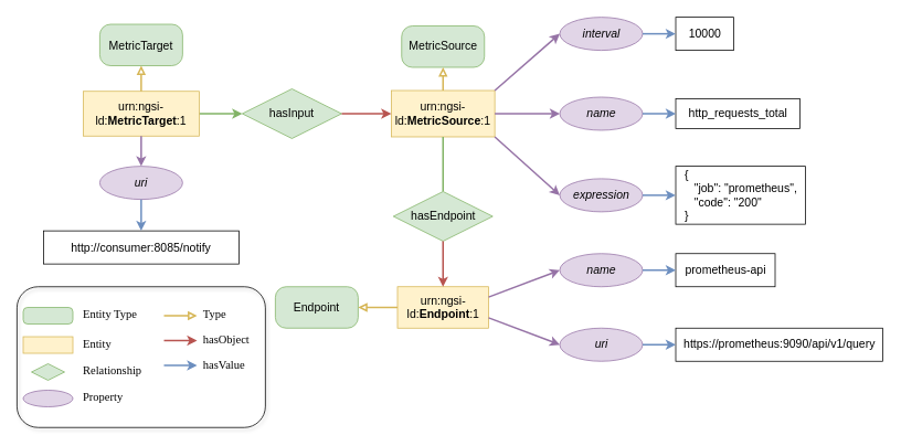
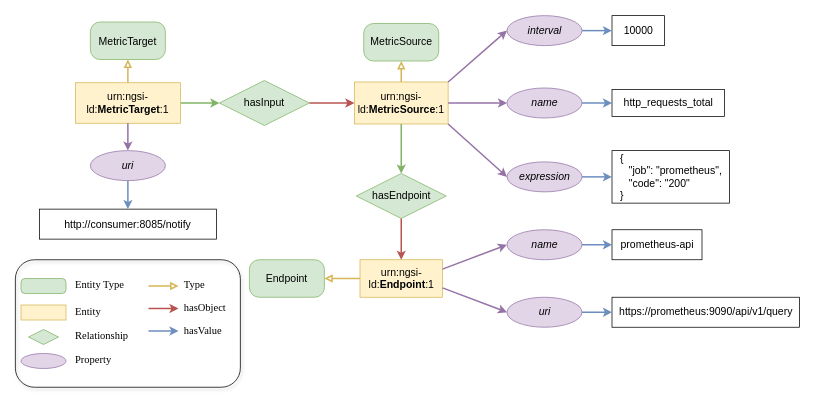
  <mxCell id="0" />
  <mxCell id="1" parent="0" />
  <mxCell id="2" value="urn:ngsi-ld:&lt;b style=&quot;font-size: 14px;&quot;&gt;MetricSource&lt;/b&gt;:1" style="whiteSpace=wrap;html=1;align=center;fillColor=#fff2cc;strokeColor=#d6b656;fontSize=14;" parent="1" vertex="1"><mxGeometry x="472" y="108.49" width="125" height="56" as="geometry" /></mxCell>
  <mxCell id="3" value="MetricSource" style="rounded=1;arcSize=26;whiteSpace=wrap;html=1;align=center;fillColor=#d5e8d4;strokeColor=#82b366;fontSize=14;" parent="1" vertex="1"><mxGeometry x="484.5" y="30.49" width="100" height="50" as="geometry" /></mxCell>
  <mxCell id="4" value="" style="endArrow=block;html=1;fillColor=#fff2cc;strokeColor=#d6b656;exitX=0.5;exitY=0;exitDx=0;exitDy=0;entryX=0.5;entryY=1;entryDx=0;entryDy=0;endFill=0;strokeWidth=2;" parent="1" source="2" target="3" edge="1"><mxGeometry relative="1" as="geometry"><mxPoint x="459.5" y="50.49" as="sourcePoint" /><mxPoint x="459.5" y="20.49" as="targetPoint" /></mxGeometry></mxCell>
  <mxCell id="5" value="interval" style="ellipse;whiteSpace=wrap;html=1;align=center;fillColor=#e1d5e7;strokeColor=#9673a6;fontStyle=2;fontSize=14;" parent="1" vertex="1"><mxGeometry x="675.5" y="20" width="100" height="40" as="geometry" /></mxCell>
  <mxCell id="6" value="&lt;font style=&quot;font-size: 14px;&quot;&gt;10000&lt;/font&gt;" style="whiteSpace=wrap;html=1;align=center;fontSize=14;" parent="1" vertex="1"><mxGeometry x="815.5" y="20" width="70" height="40" as="geometry" /></mxCell>
  <mxCell id="7" value="" style="endArrow=classic;html=1;fillColor=#dae8fc;strokeColor=#6c8ebf;strokeWidth=2;entryX=0;entryY=0.5;entryDx=0;entryDy=0;exitX=1;exitY=0.5;exitDx=0;exitDy=0;" parent="1" source="5" target="6" edge="1"><mxGeometry relative="1" as="geometry"><mxPoint x="974" y="-9.5" as="sourcePoint" /><mxPoint x="974" y="-19.5" as="targetPoint" /></mxGeometry></mxCell>
  <mxCell id="8" value="" style="endArrow=classic;html=1;fillColor=#e1d5e7;strokeColor=#9673a6;strokeWidth=2;exitX=1;exitY=0;exitDx=0;exitDy=0;entryX=0;entryY=0.5;entryDx=0;entryDy=0;" parent="1" source="2" target="5" edge="1"><mxGeometry relative="1" as="geometry"><mxPoint x="826.5" y="-13.51" as="sourcePoint" /><mxPoint x="868.5" y="-13.51" as="targetPoint" /></mxGeometry></mxCell>
- <mxCell id="9" value="" style="endArrow=none;html=1;fillColor=#d5e8d4;strokeColor=#82b366;strokeWidth=2;exitX=0.5;exitY=1;exitDx=0;exitDy=0;" parent="1" source="2" target="10" edge="1"><mxGeometry relative="1" as="geometry"><mxPoint x="951.5" y="87.24" as="sourcePoint" /><mxPoint x="733.5" y="160.74" as="targetPoint" /></mxGeometry></mxCell>
+ <mxCell id="9" value="" style="endArrow=classic;html=1;fillColor=#d5e8d4;strokeColor=#82b366;strokeWidth=2;exitX=0.5;exitY=1;exitDx=0;exitDy=0;" parent="1" source="2" target="10" edge="1"><mxGeometry relative="1" as="geometry"><mxPoint x="951.5" y="87.24" as="sourcePoint" /><mxPoint x="733.5" y="160.74" as="targetPoint" /></mxGeometry></mxCell>
  <mxCell id="10" value="hasEndpoint" style="shape=rhombus;perimeter=rhombusPerimeter;whiteSpace=wrap;html=1;align=center;fillColor=#d5e8d4;strokeColor=#82b366;fontSize=14;" parent="1" vertex="1"><mxGeometry x="474.5" y="230.49" width="120" height="60" as="geometry" /></mxCell>
  <mxCell id="11" value="urn:ngsi-ld:&lt;b style=&quot;font-size: 14px&quot;&gt;Endpoint&lt;/b&gt;:1" style="whiteSpace=wrap;html=1;align=center;fillColor=#fff2cc;strokeColor=#d6b656;fontSize=14;" parent="1" vertex="1"><mxGeometry x="479.5" y="345.49" width="110" height="50" as="geometry" /></mxCell>
  <mxCell id="12" value="Endpoint" style="rounded=1;arcSize=26;whiteSpace=wrap;html=1;align=center;fillColor=#d5e8d4;strokeColor=#82b366;fontSize=14;" parent="1" vertex="1"><mxGeometry x="332" y="345.49" width="100" height="50" as="geometry" /></mxCell>
  <mxCell id="13" value="" style="endArrow=classic;html=1;fillColor=#f8cecc;strokeColor=#b85450;exitX=0.5;exitY=1;exitDx=0;exitDy=0;strokeWidth=2;" parent="1" source="10" target="11" edge="1"><mxGeometry relative="1" as="geometry"><mxPoint x="1104.5" y="65.49" as="sourcePoint" /><mxPoint x="1133.5" y="65.49" as="targetPoint" /></mxGeometry></mxCell>
  <mxCell id="14" value="" style="endArrow=block;html=1;fillColor=#fff2cc;strokeColor=#d6b656;exitX=0;exitY=0.5;exitDx=0;exitDy=0;entryX=1;entryY=0.5;entryDx=0;entryDy=0;endFill=0;strokeWidth=2;" parent="1" source="11" target="12" edge="1"><mxGeometry relative="1" as="geometry"><mxPoint x="794" y="49" as="sourcePoint" /><mxPoint x="794" y="19" as="targetPoint" /></mxGeometry></mxCell>
  <mxCell id="15" value="name" style="ellipse;whiteSpace=wrap;html=1;align=center;fillColor=#e1d5e7;strokeColor=#9673a6;fontStyle=2;fontSize=14;" parent="1" vertex="1"><mxGeometry x="675.5" y="305.49" width="100" height="40" as="geometry" /></mxCell>
  <mxCell id="16" value="" style="endArrow=classic;html=1;fillColor=#e1d5e7;strokeColor=#9673a6;strokeWidth=2;exitX=1;exitY=0.25;exitDx=0;exitDy=0;entryX=0;entryY=0.5;entryDx=0;entryDy=0;" parent="1" source="11" target="15" edge="1"><mxGeometry relative="1" as="geometry"><mxPoint x="1243.5" y="20.99" as="sourcePoint" /><mxPoint x="1323.5" y="-31.51" as="targetPoint" /></mxGeometry></mxCell>
  <mxCell id="17" value="&lt;font style=&quot;font-size: 14px;&quot;&gt;prometheus-api&lt;/font&gt;" style="whiteSpace=wrap;html=1;align=center;fontSize=14;" parent="1" vertex="1"><mxGeometry x="815.5" y="305.49" width="120" height="40" as="geometry" /></mxCell>
  <mxCell id="18" value="" style="endArrow=classic;html=1;fillColor=#dae8fc;strokeColor=#6c8ebf;strokeWidth=2;entryX=0;entryY=0.5;entryDx=0;entryDy=0;exitX=1;exitY=0.5;exitDx=0;exitDy=0;" parent="1" source="15" target="17" edge="1"><mxGeometry relative="1" as="geometry"><mxPoint x="782.5" y="329.5" as="sourcePoint" /><mxPoint x="912.5" y="339.5" as="targetPoint" /></mxGeometry></mxCell>
  <mxCell id="19" value="name" style="ellipse;whiteSpace=wrap;html=1;align=center;fillColor=#e1d5e7;strokeColor=#9673a6;fontStyle=2;fontSize=14;" parent="1" vertex="1"><mxGeometry x="675.5" y="116.49" width="100" height="40" as="geometry" /></mxCell>
  <mxCell id="20" value="&lt;div style=&quot;font-size: 14px&quot;&gt;http_requests_total&lt;/div&gt;" style="whiteSpace=wrap;html=1;align=center;fontSize=14;" parent="1" vertex="1"><mxGeometry x="815.5" y="118.49" width="150" height="36" as="geometry" /></mxCell>
  <mxCell id="21" value="" style="endArrow=classic;html=1;fillColor=#e1d5e7;strokeColor=#9673a6;strokeWidth=2;exitX=1;exitY=0.5;exitDx=0;exitDy=0;entryX=0;entryY=0.5;entryDx=0;entryDy=0;" parent="1" source="2" target="19" edge="1"><mxGeometry relative="1" as="geometry"><mxPoint x="684.5" y="121.49" as="sourcePoint" /><mxPoint x="794.5" y="26.49" as="targetPoint" /></mxGeometry></mxCell>
  <mxCell id="22" value="" style="endArrow=classic;html=1;fillColor=#dae8fc;strokeColor=#6c8ebf;strokeWidth=2;entryX=0;entryY=0.5;entryDx=0;entryDy=0;exitX=1;exitY=0.5;exitDx=0;exitDy=0;" parent="1" source="19" target="20" edge="1"><mxGeometry relative="1" as="geometry"><mxPoint x="785.5" y="158.5" as="sourcePoint" /><mxPoint x="825.5" y="158.5" as="targetPoint" /></mxGeometry></mxCell>
  <mxCell id="23" value="expression" style="ellipse;whiteSpace=wrap;html=1;align=center;fillColor=#e1d5e7;strokeColor=#9673a6;fontStyle=2;fontSize=14;" parent="1" vertex="1"><mxGeometry x="675.5" y="215" width="100" height="40" as="geometry" /></mxCell>
  <mxCell id="24" value="&lt;div style=&quot;text-align: justify ; font-size: 14px&quot;&gt;&lt;span style=&quot;font-size: 14px&quot;&gt;{&lt;/span&gt;&lt;/div&gt;&lt;div style=&quot;text-align: justify ; font-size: 14px&quot;&gt;&lt;span style=&quot;font-size: 14px&quot;&gt;&amp;nbsp; &amp;nbsp;&quot;job&quot;: &quot;prometheus&quot;,&lt;/span&gt;&lt;/div&gt;&lt;div style=&quot;text-align: justify ; font-size: 14px&quot;&gt;&lt;span style=&quot;font-size: 14px&quot;&gt;&amp;nbsp; &amp;nbsp;&quot;code&quot;: &quot;200&quot;&lt;/span&gt;&lt;/div&gt;&lt;div style=&quot;text-align: justify ; font-size: 14px&quot;&gt;&lt;span style=&quot;font-size: 14px&quot;&gt;}&lt;/span&gt;&lt;/div&gt;" style="whiteSpace=wrap;html=1;align=center;fontSize=14;" parent="1" vertex="1"><mxGeometry x="815.5" y="200" width="156.5" height="70" as="geometry" /></mxCell>
  <mxCell id="25" value="" style="endArrow=classic;html=1;fillColor=#e1d5e7;strokeColor=#9673a6;exitX=1;exitY=1;exitDx=0;exitDy=0;strokeWidth=2;entryX=0;entryY=0.5;entryDx=0;entryDy=0;" parent="1" source="2" target="23" edge="1"><mxGeometry relative="1" as="geometry"><mxPoint x="684.5" y="171.49" as="sourcePoint" /><mxPoint x="794.5" y="265.49" as="targetPoint" /></mxGeometry></mxCell>
  <mxCell id="26" value="" style="endArrow=classic;html=1;fillColor=#dae8fc;strokeColor=#6c8ebf;strokeWidth=2;entryX=0;entryY=0.5;entryDx=0;entryDy=0;exitX=1;exitY=0.5;exitDx=0;exitDy=0;" parent="1" source="23" target="24" edge="1"><mxGeometry relative="1" as="geometry"><mxPoint x="785.5" y="360.5" as="sourcePoint" /><mxPoint x="815.5" y="286.5" as="targetPoint" /></mxGeometry></mxCell>
  <mxCell id="27" value="MetricTarget" style="rounded=1;arcSize=26;whiteSpace=wrap;html=1;align=center;fillColor=#d5e8d4;strokeColor=#82b366;fontSize=14;" parent="1" vertex="1"><mxGeometry x="120" y="28.5" width="100" height="50" as="geometry" /></mxCell>
  <mxCell id="28" style="edgeStyle=orthogonalEdgeStyle;rounded=1;orthogonalLoop=1;jettySize=auto;html=1;exitX=1;exitY=0.5;exitDx=0;exitDy=0;entryX=0;entryY=0.5;entryDx=0;entryDy=0;strokeColor=#82b366;strokeWidth=2;fillColor=#d5e8d4;" parent="1" source="29" target="32" edge="1"><mxGeometry relative="1" as="geometry"><mxPoint x="280.5" y="173.98" as="targetPoint" /></mxGeometry></mxCell>
  <mxCell id="29" value="urn:ngsi-ld:&lt;b style=&quot;font-size: 14px;&quot;&gt;MetricTarget&lt;/b&gt;:1" style="whiteSpace=wrap;html=1;align=center;fillColor=#fff2cc;strokeColor=#d6b656;fontSize=14;" parent="1" vertex="1"><mxGeometry x="100" y="109.49" width="140" height="54" as="geometry" /></mxCell>
  <mxCell id="30" value="" style="endArrow=block;html=1;fillColor=#fff2cc;strokeColor=#d6b656;exitX=0.5;exitY=0;exitDx=0;exitDy=0;entryX=0.5;entryY=1;entryDx=0;entryDy=0;endFill=0;strokeWidth=2;" parent="1" source="29" target="27" edge="1"><mxGeometry relative="1" as="geometry"><mxPoint x="100" y="133.49" as="sourcePoint" /><mxPoint x="200" y="133.49" as="targetPoint" /></mxGeometry></mxCell>
  <mxCell id="31" style="edgeStyle=orthogonalEdgeStyle;rounded=1;orthogonalLoop=1;jettySize=auto;html=1;exitX=1;exitY=0.5;exitDx=0;exitDy=0;entryX=0;entryY=0.5;entryDx=0;entryDy=0;strokeColor=#b85450;strokeWidth=2;fillColor=#f8cecc;" parent="1" source="32" target="2" edge="1"><mxGeometry relative="1" as="geometry" /></mxCell>
  <mxCell id="32" value="hasInput" style="shape=rhombus;perimeter=rhombusPerimeter;whiteSpace=wrap;html=1;align=center;fillColor=#d5e8d4;strokeColor=#82b366;fontSize=14;" parent="1" vertex="1"><mxGeometry x="292" y="106.49" width="120" height="60" as="geometry" /></mxCell>
  <mxCell id="33" value="uri" style="ellipse;whiteSpace=wrap;html=1;align=center;fillColor=#e1d5e7;strokeColor=#9673a6;fontStyle=2;fontSize=14;" parent="1" vertex="1"><mxGeometry x="675.5" y="395.49" width="100" height="40" as="geometry" /></mxCell>
  <mxCell id="34" value="" style="endArrow=classic;html=1;fillColor=#e1d5e7;strokeColor=#9673a6;strokeWidth=2;exitX=1;exitY=0.75;exitDx=0;exitDy=0;entryX=0;entryY=0.5;entryDx=0;entryDy=0;" parent="1" source="11" target="33" edge="1"><mxGeometry relative="1" as="geometry"><mxPoint x="589.5" y="432.99" as="sourcePoint" /><mxPoint x="1323.5" y="18.49" as="targetPoint" /></mxGeometry></mxCell>
  <mxCell id="35" value="&lt;font style=&quot;font-size: 14px;&quot;&gt;https://prometheus:9090&lt;/font&gt;/api/v1/query" style="whiteSpace=wrap;html=1;align=center;fontSize=14;" parent="1" vertex="1"><mxGeometry x="815.5" y="395.49" width="250" height="40" as="geometry" /></mxCell>
  <mxCell id="36" value="" style="endArrow=classic;html=1;fillColor=#dae8fc;strokeColor=#6c8ebf;strokeWidth=2;entryX=0;entryY=0.5;entryDx=0;entryDy=0;exitX=1;exitY=0.5;exitDx=0;exitDy=0;" parent="1" source="33" target="35" edge="1"><mxGeometry relative="1" as="geometry"><mxPoint x="792" y="414.5" as="sourcePoint" /><mxPoint x="922.5" y="398.5" as="targetPoint" /></mxGeometry></mxCell>
  <mxCell id="37" value="uri" style="ellipse;whiteSpace=wrap;html=1;align=center;fillColor=#e1d5e7;strokeColor=#9673a6;fontStyle=2;fontSize=14;" parent="1" vertex="1"><mxGeometry x="120" y="200" width="100" height="40" as="geometry" /></mxCell>
  <mxCell id="38" value="" style="endArrow=classic;html=1;fillColor=#e1d5e7;strokeColor=#9673a6;strokeWidth=2;entryX=0.5;entryY=0;entryDx=0;entryDy=0;exitX=0.5;exitY=1;exitDx=0;exitDy=0;" parent="1" source="29" target="37" edge="1"><mxGeometry relative="1" as="geometry"><mxPoint x="-170" y="170.49" as="sourcePoint" /><mxPoint x="-250" y="140.49" as="targetPoint" /></mxGeometry></mxCell>
  <mxCell id="39" value="http://consumer:8085/notify" style="whiteSpace=wrap;html=1;align=center;fontSize=14;" parent="1" vertex="1"><mxGeometry x="52" y="278" width="236" height="40" as="geometry" /></mxCell>
  <mxCell id="40" value="" style="endArrow=classic;html=1;fillColor=#dae8fc;strokeColor=#6c8ebf;strokeWidth=2;entryX=0.5;entryY=0;entryDx=0;entryDy=0;exitX=0.5;exitY=1;exitDx=0;exitDy=0;" parent="1" source="37" target="39" edge="1"><mxGeometry relative="1" as="geometry"><mxPoint x="-338.5" y="71.74" as="sourcePoint" /><mxPoint x="-208" y="55.74" as="targetPoint" /></mxGeometry></mxCell>
  <mxCell id="41" value="" style="rounded=1;whiteSpace=wrap;html=1;fillColor=none;glass=0;shadow=1;sketch=0;container=1;" parent="1" vertex="1"><mxGeometry x="20" y="345.49" width="300" height="170" as="geometry"><mxRectangle width="50" height="40" as="alternateBounds" /></mxGeometry></mxCell>
  <mxCell id="42" value="Type" style="text;html=1;strokeColor=none;fillColor=none;align=left;verticalAlign=middle;whiteSpace=wrap;rounded=0;labelBorderColor=none;fontSize=14;fontFamily=Tahoma;" parent="41" vertex="1"><mxGeometry x="222.5" y="25" width="70" height="20" as="geometry" /></mxCell>
  <mxCell id="43" value="hasObject" style="text;html=1;strokeColor=none;fillColor=none;align=left;verticalAlign=middle;whiteSpace=wrap;rounded=0;labelBorderColor=none;fontSize=14;fontFamily=Tahoma;" parent="41" vertex="1"><mxGeometry x="222.5" y="55" width="70" height="20" as="geometry" /></mxCell>
  <mxCell id="44" value="hasValue" style="text;html=1;strokeColor=none;fillColor=none;align=left;verticalAlign=middle;whiteSpace=wrap;rounded=0;labelBorderColor=none;fontSize=14;fontFamily=Tahoma;" parent="41" vertex="1"><mxGeometry x="222.5" y="85.87" width="70" height="20" as="geometry" /></mxCell>
  <mxCell id="45" value="Relationship" style="text;html=1;strokeColor=none;fillColor=none;align=left;verticalAlign=middle;whiteSpace=wrap;rounded=0;labelBorderColor=none;fontSize=14;fontFamily=Tahoma;" parent="41" vertex="1"><mxGeometry x="77.5" y="93" width="70" height="20" as="geometry" /></mxCell>
  <mxCell id="46" value="Entity" style="text;html=1;strokeColor=none;fillColor=none;align=left;verticalAlign=middle;whiteSpace=wrap;rounded=0;labelBorderColor=none;fontSize=14;fontFamily=Tahoma;" parent="41" vertex="1"><mxGeometry x="77.5" y="60.37" width="70" height="20" as="geometry" /></mxCell>
  <mxCell id="47" value="" style="whiteSpace=wrap;html=1;align=center;fillColor=#fff2cc;strokeColor=#d6b656;labelBorderColor=none;" parent="41" vertex="1"><mxGeometry x="7.5" y="60.37" width="60" height="20" as="geometry" /></mxCell>
  <mxCell id="48" value="" style="shape=rhombus;perimeter=rhombusPerimeter;whiteSpace=wrap;html=1;align=center;fillColor=#d5e8d4;strokeColor=#82b366;labelBorderColor=none;" parent="41" vertex="1"><mxGeometry x="17.5" y="93" width="40" height="20" as="geometry" /></mxCell>
  <mxCell id="49" value="" style="ellipse;whiteSpace=wrap;html=1;align=center;fillColor=#e1d5e7;strokeColor=#9673a6;fontStyle=2;labelBorderColor=none;" parent="41" vertex="1"><mxGeometry x="7.5" y="125" width="60" height="20" as="geometry" /></mxCell>
  <mxCell id="50" value="Property" style="text;html=1;strokeColor=none;fillColor=none;align=left;verticalAlign=middle;whiteSpace=wrap;rounded=0;labelBorderColor=none;fontSize=14;fontFamily=Tahoma;" parent="41" vertex="1"><mxGeometry x="77.5" y="125" width="70" height="20" as="geometry" /></mxCell>
  <mxCell id="51" value="" style="rounded=1;arcSize=26;whiteSpace=wrap;html=1;align=center;fillColor=#d5e8d4;strokeColor=#82b366;labelBorderColor=none;" parent="41" vertex="1"><mxGeometry x="7.5" y="25" width="60" height="20" as="geometry" /></mxCell>
  <mxCell id="52" value="Entity Type" style="text;html=1;strokeColor=none;fillColor=none;align=left;verticalAlign=middle;whiteSpace=wrap;rounded=0;labelBorderColor=none;fontSize=14;fontFamily=Tahoma;" parent="41" vertex="1"><mxGeometry x="77.5" y="25" width="75" height="20" as="geometry" /></mxCell>
  <mxCell id="53" value="" style="endArrow=block;html=1;fillColor=#fff2cc;strokeColor=#d6b656;endFill=0;strokeWidth=2;labelBorderColor=none;" parent="41" edge="1"><mxGeometry relative="1" as="geometry"><mxPoint x="177.5" y="35" as="sourcePoint" /><mxPoint x="217.5" y="35" as="targetPoint" /></mxGeometry></mxCell>
  <mxCell id="54" value="" style="endArrow=classic;html=1;fillColor=#f8cecc;strokeColor=#b85450;strokeWidth=2;labelBorderColor=none;" parent="41" edge="1"><mxGeometry relative="1" as="geometry"><mxPoint x="177.5" y="65" as="sourcePoint" /><mxPoint x="217.5" y="65" as="targetPoint" /></mxGeometry></mxCell>
  <mxCell id="55" value="" style="endArrow=classic;html=1;fillColor=#dae8fc;strokeColor=#6c8ebf;strokeWidth=2;labelBorderColor=none;" parent="41" edge="1"><mxGeometry relative="1" as="geometry"><mxPoint x="177.5" y="95" as="sourcePoint" /><mxPoint x="217.5" y="95" as="targetPoint" /></mxGeometry></mxCell>
